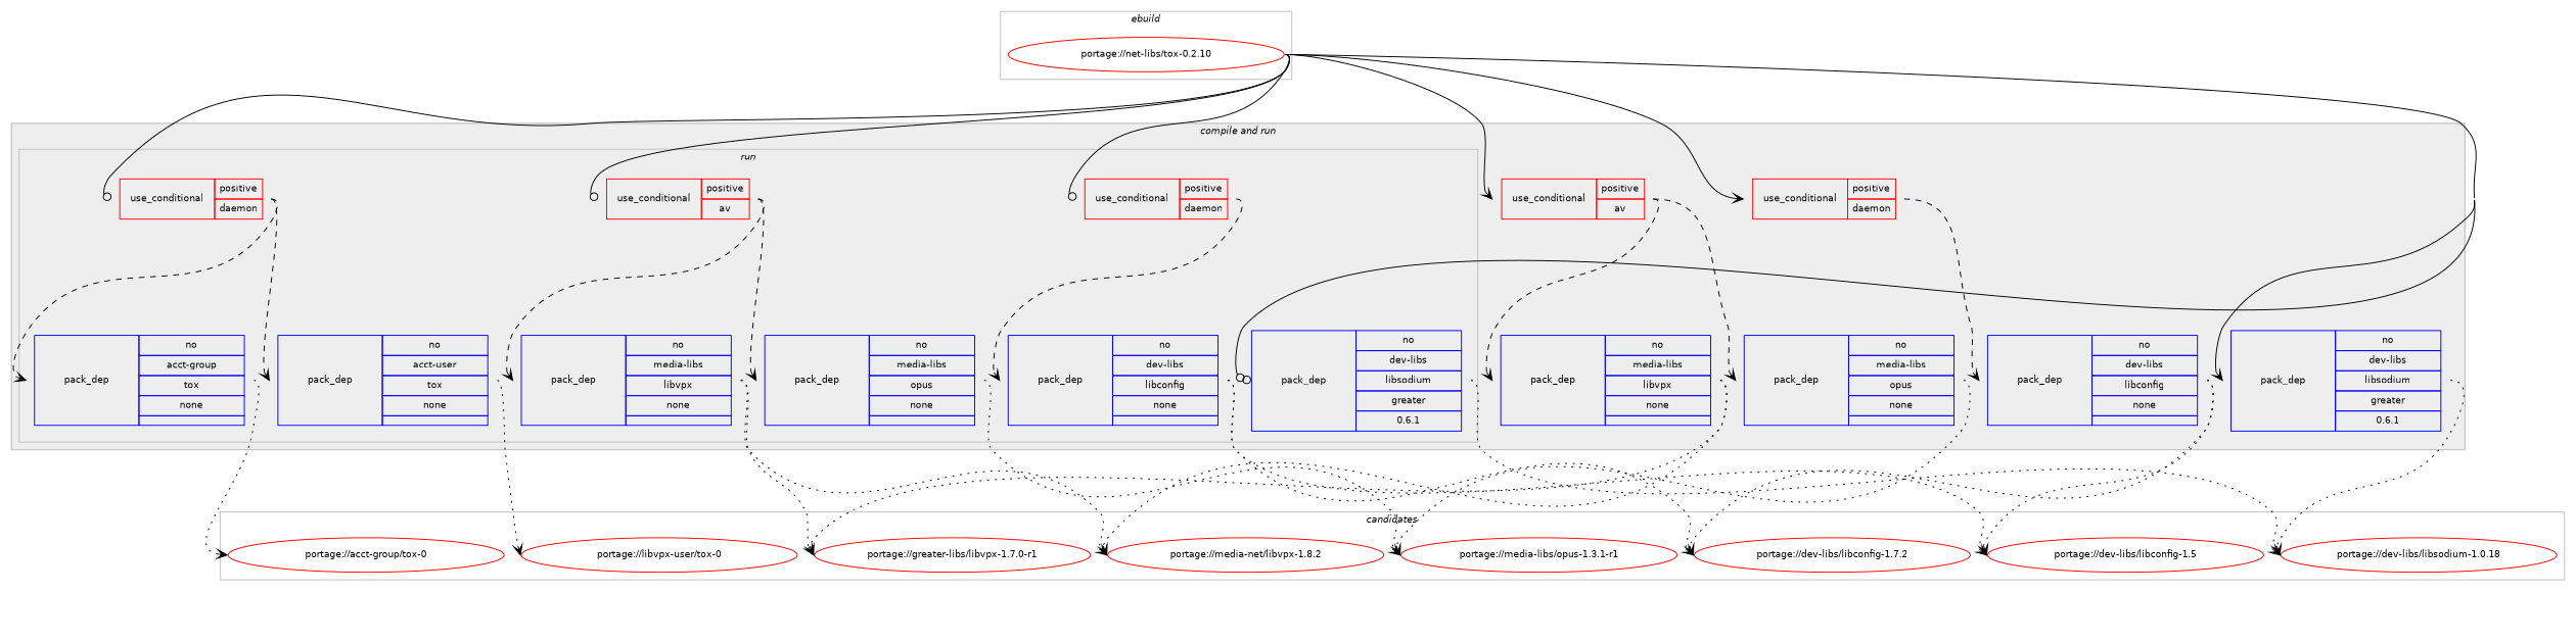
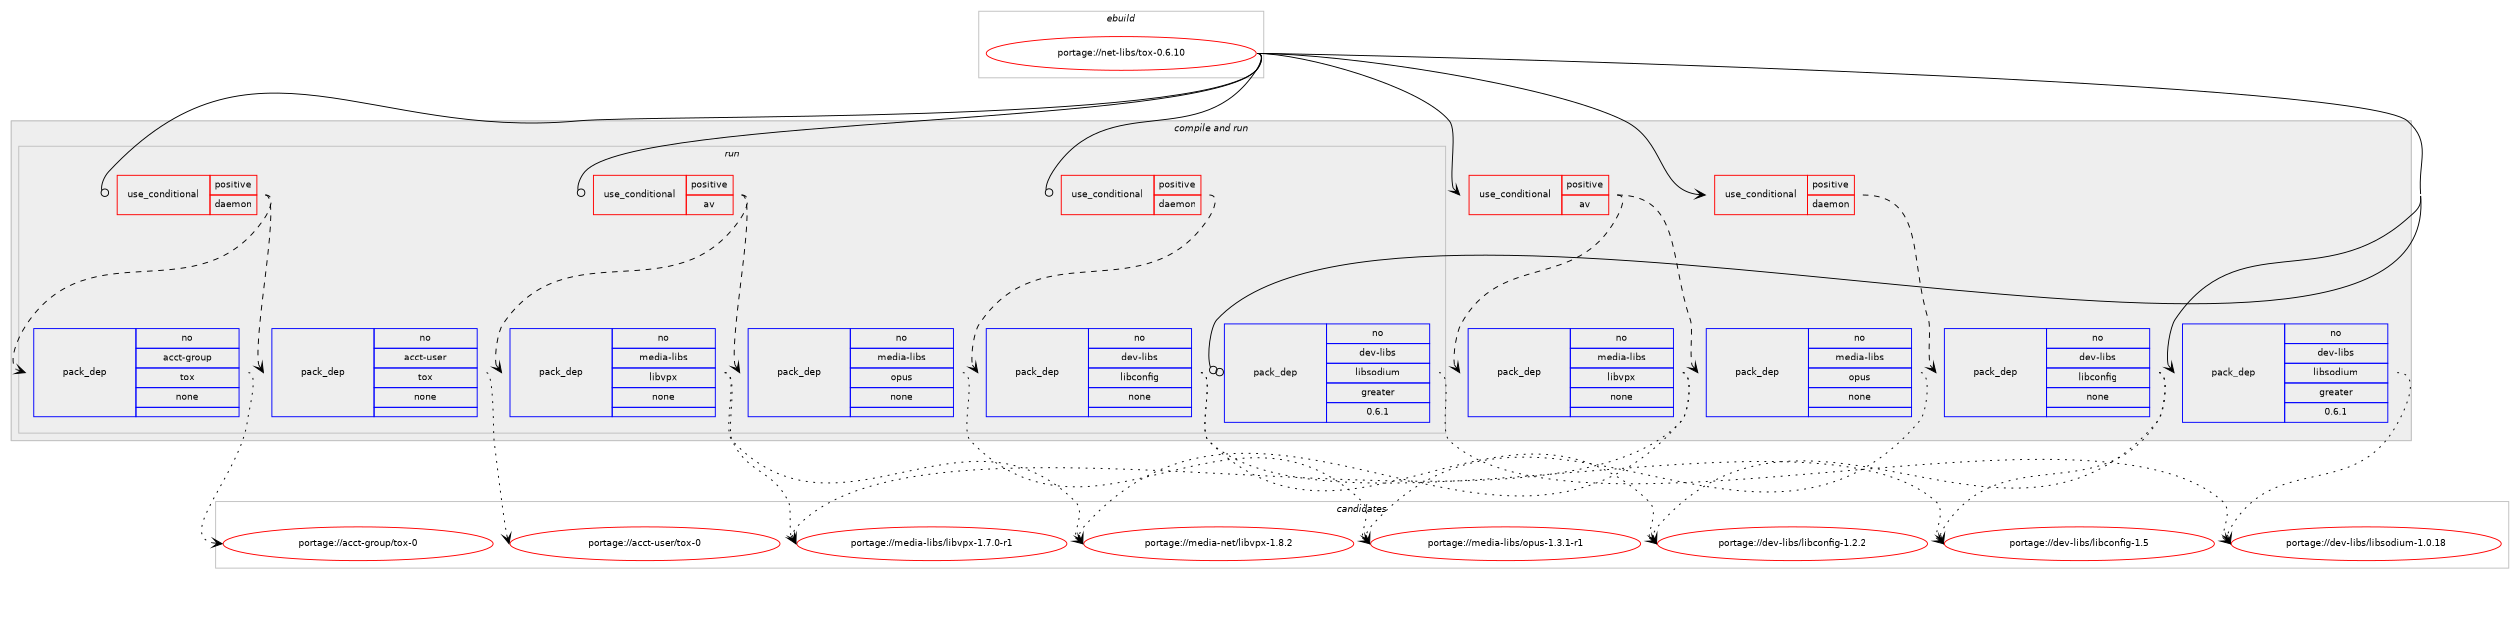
  digraph {
    compound=true
    concentrate=true
    fontname=Helvetica
    fontsize=10
    newrank=true
    rankdir=TB
    ranksep=1.5
    node [color=red fontname=Helvetica fontsize=10 shape=none]
    edge [arrowhead=vee headport=w style=dotted tailport=e weight=20]
-   n1 [label="portage://net-libs/tox-0.2.10" width=4 shape=""]
+   n1 [label="portage://net-libs/tox-0.6.10" width=4 shape=""]
    n2 [color=blue label=<<TABLE BORDER="0" CELLBORDER="1" CELLSPACING="0" CELLPADDING="4" WIDTH="220"><TR><TD ROWSPAN="6" CELLPADDING="30">pack_dep</TD></TR><TR><TD WIDTH="110">no</TD></TR><TR><TD>media-libs</TD></TR><TR><TD>libvpx</TD></TR><TR><TD>none</TD></TR><TR><TD></TD></TR></TABLE>>]
    n3 [color=blue label=<<TABLE BORDER="0" CELLBORDER="1" CELLSPACING="0" CELLPADDING="4" WIDTH="220"><TR><TD ROWSPAN="6" CELLPADDING="30">pack_dep</TD></TR><TR><TD WIDTH="110">no</TD></TR><TR><TD>media-libs</TD></TR><TR><TD>opus</TD></TR><TR><TD>none</TD></TR><TR><TD></TD></TR></TABLE>>]
    n4 [label=<<TABLE BORDER="0" CELLBORDER="1" CELLSPACING="0" CELLPADDING="4"><TR><TD ROWSPAN="3" CELLPADDING="10">use_conditional</TD></TR><TR><TD>positive</TD></TR><TR><TD>av</TD></TR></TABLE>>]
    n5 [color=blue label=<<TABLE BORDER="0" CELLBORDER="1" CELLSPACING="0" CELLPADDING="4" WIDTH="220"><TR><TD ROWSPAN="6" CELLPADDING="30">pack_dep</TD></TR><TR><TD WIDTH="110">no</TD></TR><TR><TD>dev-libs</TD></TR><TR><TD>libconfig</TD></TR><TR><TD>none</TD></TR><TR><TD></TD></TR></TABLE>>]
    n6 [label=<<TABLE BORDER="0" CELLBORDER="1" CELLSPACING="0" CELLPADDING="4"><TR><TD ROWSPAN="3" CELLPADDING="10">use_conditional</TD></TR><TR><TD>positive</TD></TR><TR><TD>daemon</TD></TR></TABLE>>]
    n7 [color=blue label=<<TABLE BORDER="0" CELLBORDER="1" CELLSPACING="0" CELLPADDING="4" WIDTH="220"><TR><TD ROWSPAN="6" CELLPADDING="30">pack_dep</TD></TR><TR><TD WIDTH="110">no</TD></TR><TR><TD>dev-libs</TD></TR><TR><TD>libsodium</TD></TR><TR><TD>greater</TD></TR><TR><TD>0.6.1</TD></TR></TABLE>>]
    n8 [color=blue label=<<TABLE BORDER="0" CELLBORDER="1" CELLSPACING="0" CELLPADDING="4" WIDTH="220"><TR><TD ROWSPAN="6" CELLPADDING="30">pack_dep</TD></TR><TR><TD WIDTH="110">no</TD></TR><TR><TD>media-libs</TD></TR><TR><TD>libvpx</TD></TR><TR><TD>none</TD></TR><TR><TD></TD></TR></TABLE>>]
    n9 [color=blue label=<<TABLE BORDER="0" CELLBORDER="1" CELLSPACING="0" CELLPADDING="4" WIDTH="220"><TR><TD ROWSPAN="6" CELLPADDING="30">pack_dep</TD></TR><TR><TD WIDTH="110">no</TD></TR><TR><TD>media-libs</TD></TR><TR><TD>opus</TD></TR><TR><TD>none</TD></TR><TR><TD></TD></TR></TABLE>>]
    n10 [label=<<TABLE BORDER="0" CELLBORDER="1" CELLSPACING="0" CELLPADDING="4"><TR><TD ROWSPAN="3" CELLPADDING="10">use_conditional</TD></TR><TR><TD>positive</TD></TR><TR><TD>av</TD></TR></TABLE>>]
    n11 [color=blue label=<<TABLE BORDER="0" CELLBORDER="1" CELLSPACING="0" CELLPADDING="4" WIDTH="220"><TR><TD ROWSPAN="6" CELLPADDING="30">pack_dep</TD></TR><TR><TD WIDTH="110">no</TD></TR><TR><TD>acct-group</TD></TR><TR><TD>tox</TD></TR><TR><TD>none</TD></TR><TR><TD></TD></TR></TABLE>>]
    n12 [color=blue label=<<TABLE BORDER="0" CELLBORDER="1" CELLSPACING="0" CELLPADDING="4" WIDTH="220"><TR><TD ROWSPAN="6" CELLPADDING="30">pack_dep</TD></TR><TR><TD WIDTH="110">no</TD></TR><TR><TD>acct-user</TD></TR><TR><TD>tox</TD></TR><TR><TD>none</TD></TR><TR><TD></TD></TR></TABLE>>]
    n13 [label=<<TABLE BORDER="0" CELLBORDER="1" CELLSPACING="0" CELLPADDING="4"><TR><TD ROWSPAN="3" CELLPADDING="10">use_conditional</TD></TR><TR><TD>positive</TD></TR><TR><TD>daemon</TD></TR></TABLE>>]
    n14 [color=blue label=<<TABLE BORDER="0" CELLBORDER="1" CELLSPACING="0" CELLPADDING="4" WIDTH="220"><TR><TD ROWSPAN="6" CELLPADDING="30">pack_dep</TD></TR><TR><TD WIDTH="110">no</TD></TR><TR><TD>dev-libs</TD></TR><TR><TD>libconfig</TD></TR><TR><TD>none</TD></TR><TR><TD></TD></TR></TABLE>>]
    n15 [label=<<TABLE BORDER="0" CELLBORDER="1" CELLSPACING="0" CELLPADDING="4"><TR><TD ROWSPAN="3" CELLPADDING="10">use_conditional</TD></TR><TR><TD>positive</TD></TR><TR><TD>daemon</TD></TR></TABLE>>]
    n16 [color=blue label=<<TABLE BORDER="0" CELLBORDER="1" CELLSPACING="0" CELLPADDING="4" WIDTH="220"><TR><TD ROWSPAN="6" CELLPADDING="30">pack_dep</TD></TR><TR><TD WIDTH="110">no</TD></TR><TR><TD>dev-libs</TD></TR><TR><TD>libsodium</TD></TR><TR><TD>greater</TD></TR><TR><TD>0.6.1</TD></TR></TABLE>>]
    n17 [label="portage://media-net/libvpx-1.8.2" width=4 shape=""]
-   n18 [label="portage://greater-libs/libvpx-1.7.0-r1" width=4 shape=""]
+   n18 [label="portage://media-libs/libvpx-1.7.0-r1" width=4 shape=""]
    n19 [label="portage://media-libs/opus-1.3.1-r1" width=4 shape=""]
-   n20 [label="portage://dev-libs/libconfig-1.7.2" width=4 shape=""]
+   n20 [label="portage://dev-libs/libconfig-1.2.2" width=4 shape=""]
    n21 [label="portage://dev-libs/libconfig-1.5" width=4 shape=""]
    n22 [label="portage://dev-libs/libsodium-1.0.18" width=4 shape=""]
    n23 [label="portage://acct-group/tox-0" width=4 shape=""]
-   n24 [label="portage://libvpx-user/tox-0" width=4 shape=""]
+   n24 [label="portage://acct-user/tox-0" width=4 shape=""]
    subgraph cluster_1 {
      color=gray
      label=<<i>ebuild</i>>
      rank=same
      n1
    }
    subgraph cluster_2 {
      color=gray
      label=<<i>dependencies</i>>
      subgraph cluster_3 {
        color=gray
        fillcolor="#eeeeee"
        label=<<i>compile</i>>
        style=filled
        subgraph sub_4 {
          color=gray
          fillcolor="#eeeeee"
          label=<<i>compile</i>>
          style=filled
          n4
          subgraph sub_5 {
            color=gray
            fillcolor="#eeeeee"
            label=<<i>compile</i>>
            style=filled
            n2
          }
          subgraph sub_6 {
            color=gray
            fillcolor="#eeeeee"
            label=<<i>compile</i>>
            style=filled
            n3
          }
        }
        subgraph sub_7 {
          color=gray
          fillcolor="#eeeeee"
          label=<<i>compile</i>>
          style=filled
          n6
          subgraph sub_8 {
            color=gray
            fillcolor="#eeeeee"
            label=<<i>compile</i>>
            style=filled
            n5
          }
        }
        subgraph sub_9 {
          color=gray
          fillcolor="#eeeeee"
          label=<<i>compile</i>>
          style=filled
          n7
        }
      }
      subgraph cluster_10 {
        color=gray
        fillcolor="#eeeeee"
        label=<<i>compile and run</i>>
        style=filled
      }
      subgraph cluster_11 {
        color=gray
        fillcolor="#eeeeee"
        label=<<i>run</i>>
        style=filled
        subgraph sub_12 {
          color=gray
          fillcolor="#eeeeee"
          label=<<i>run</i>>
          style=filled
          n10
          subgraph sub_13 {
            color=gray
            fillcolor="#eeeeee"
            label=<<i>run</i>>
            style=filled
            n8
          }
          subgraph sub_14 {
            color=gray
            fillcolor="#eeeeee"
            label=<<i>run</i>>
            style=filled
            n9
          }
        }
        subgraph sub_15 {
          color=gray
          fillcolor="#eeeeee"
          label=<<i>run</i>>
          style=filled
          n13
          subgraph sub_16 {
            color=gray
            fillcolor="#eeeeee"
            label=<<i>run</i>>
            style=filled
            n11
          }
          subgraph sub_17 {
            color=gray
            fillcolor="#eeeeee"
            label=<<i>run</i>>
            style=filled
            n12
          }
        }
        subgraph sub_18 {
          color=gray
          fillcolor="#eeeeee"
          label=<<i>run</i>>
          style=filled
          n15
          subgraph sub_19 {
            color=gray
            fillcolor="#eeeeee"
            label=<<i>run</i>>
            style=filled
            n14
          }
        }
        subgraph sub_20 {
          color=gray
          fillcolor="#eeeeee"
          label=<<i>run</i>>
          style=filled
          n16
        }
      }
    }
    subgraph cluster_21 {
      color=gray
      label=<<i>candidates</i>>
      rank=same
      subgraph sub_22 {
        color=black
        label=<<i>candidates</i>>
        nodesep=1
        rank=same
        n17
        n18
      }
      subgraph sub_23 {
        color=black
        label=<<i>candidates</i>>
        nodesep=1
        rank=same
        n19
      }
      subgraph sub_24 {
        color=black
        label=<<i>candidates</i>>
        nodesep=1
        rank=same
        n20
        n21
      }
      subgraph sub_25 {
        color=black
        label=<<i>candidates</i>>
        nodesep=1
        rank=same
        n22
      }
      subgraph sub_26 {
        color=black
        label=<<i>candidates</i>>
        nodesep=1
        rank=same
        n17
        n18
      }
      subgraph sub_27 {
        color=black
        label=<<i>candidates</i>>
        nodesep=1
        rank=same
        n19
      }
      subgraph sub_28 {
        color=black
        label=<<i>candidates</i>>
        nodesep=1
        rank=same
        n23
      }
      subgraph sub_29 {
        color=black
        label=<<i>candidates</i>>
        nodesep=1
        rank=same
        n24
      }
      subgraph sub_30 {
        color=black
        label=<<i>candidates</i>>
        nodesep=1
        rank=same
        n20
        n21
      }
      subgraph sub_31 {
        color=black
        label=<<i>candidates</i>>
        nodesep=1
        rank=same
        n22
      }
    }
    n1 -> n4 [style=solid]
    n1 -> n6 [style=solid]
    n1 -> n7 [style=solid]
    n1 -> n10 [arrowhead=odot style=solid]
    n1 -> n13 [arrowhead=odot style=solid]
    n1 -> n15 [arrowhead=odot style=solid]
    n1 -> n16 [arrowhead=odot style=solid]
    n2 -> n17 [weight=100]
    n2 -> n18 [weight=100]
    n3 -> n19 [weight=100]
    n4 -> n2 [style=dashed]
    n4 -> n3 [style=dashed]
    n5 -> n20 [weight=100]
    n5 -> n21 [weight=100]
    n6 -> n5 [style=dashed]
    n7 -> n22 [weight=100]
    n8 -> n17 [weight=100]
    n8 -> n18 [weight=100]
    n9 -> n19 [weight=100]
    n10 -> n8 [style=dashed]
    n10 -> n9 [style=dashed]
    n11 -> n23 [weight=100]
    n12 -> n24 [weight=100]
    n13 -> n11 [style=dashed]
    n13 -> n12 [style=dashed]
    n14 -> n20 [weight=100]
    n14 -> n21 [weight=100]
    n15 -> n14 [style=dashed]
    n16 -> n22 [weight=100]
  }
